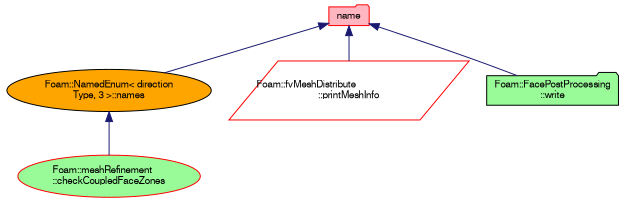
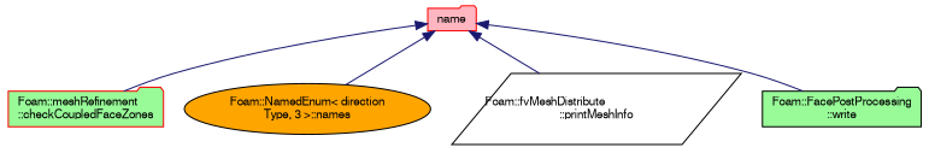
  digraph {
    rankdir=TB
    node [color=red fillcolor=palegreen fontname=FreeSans fontsize=10 shape=folder style=filled]
    edge [color=midnightblue dir=back fontname=FreeSans fontsize=10 labelfontname=FreeSans labelfontsize=10 style=solid]
    n1 [fillcolor=lightpink fontcolor=black height=0.2 label=name width=0.4]
-   n2 [height=0.2 label="Foam::meshRefinement\l::checkCoupledFaceZones" shape=ellipse width=0.4]
+   n2 [height=0.2 label="Foam::meshRefinement\l::checkCoupledFaceZones" width=0.4]
    n3 [color=black fillcolor=orange height=0.2 label="Foam::NamedEnum\< direction\lType, 3 \>::names" shape=ellipse width=0.4]
-   n4 [fillcolor=white height=0.2 label="Foam::fvMeshDistribute\l::printMeshInfo" shape=parallelogram width=0.4]
+   n4 [color=black fillcolor=white height=0.2 label="Foam::fvMeshDistribute\l::printMeshInfo" shape=parallelogram width=0.4]
    n5 [color=black height=0.2 label="Foam::FacePostProcessing\l::write" width=0.4]
-   n3 -> n2
+   n1 -> n2
    n1 -> n3
    n1 -> n4
    n1 -> n5
  }
